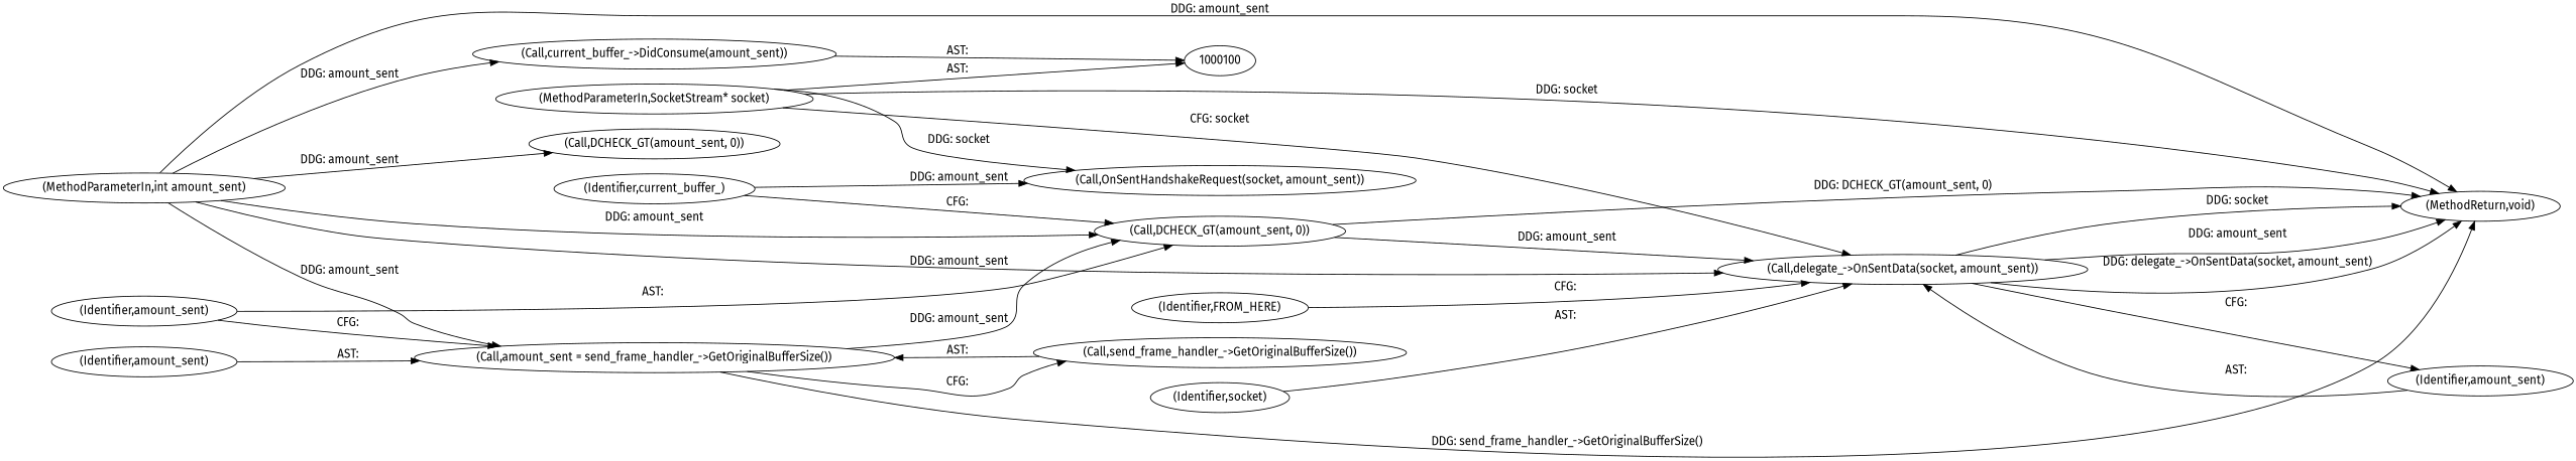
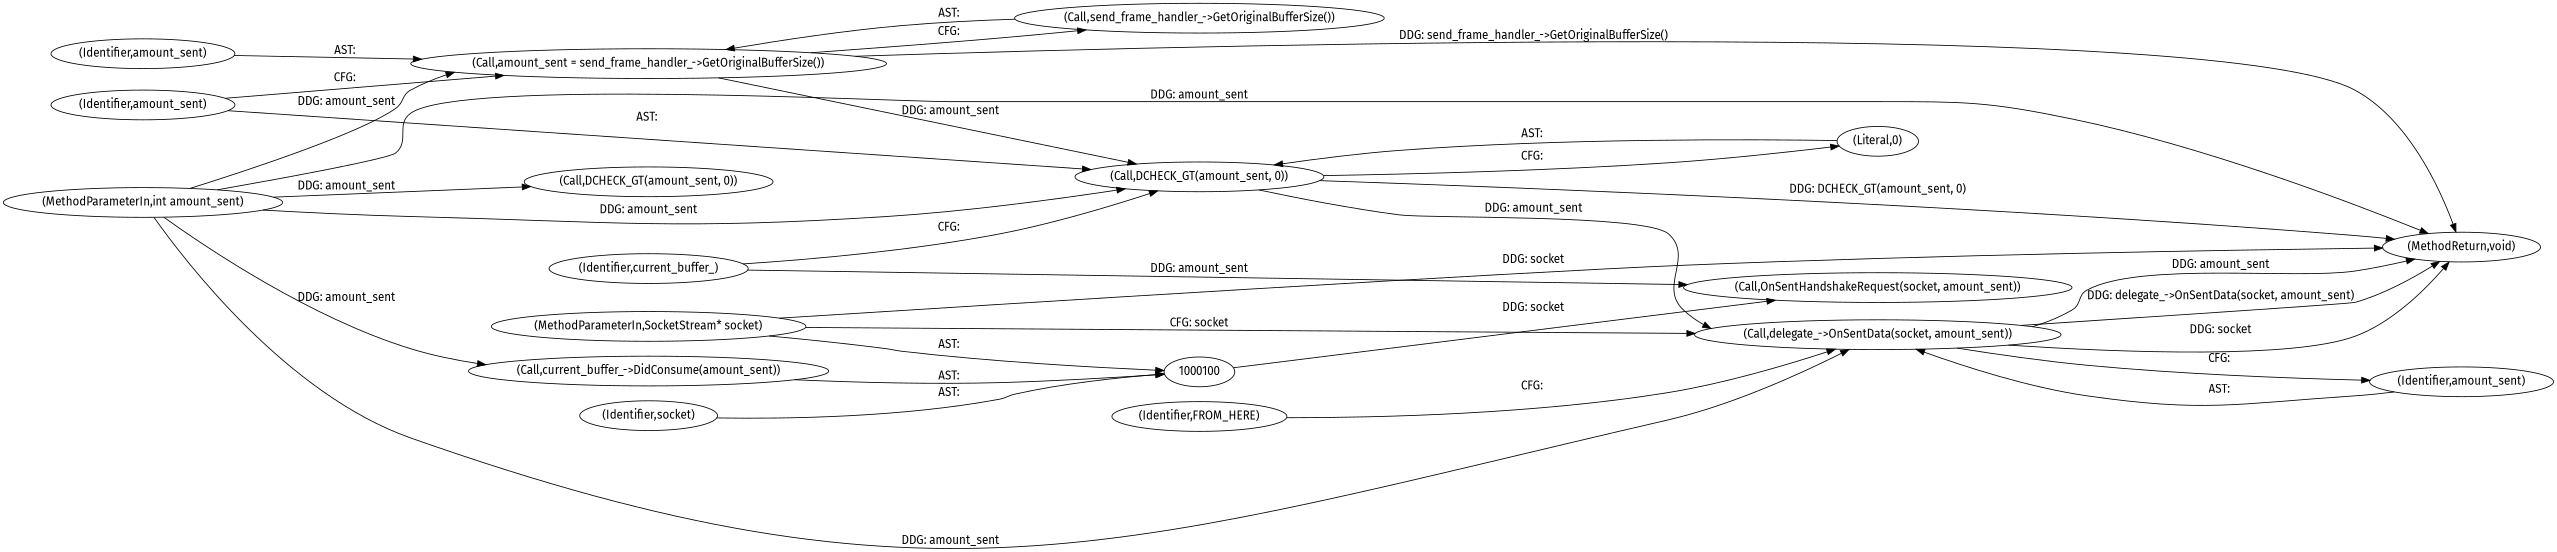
  digraph {
    fontname="Fira Sans"
    rankdir=LR
    node [fontname="Fira Sans"]
    edge [fontname="Fira Sans"]
    n1 [label="(Call,delegate_->OnSentData(socket, amount_sent))"]
    n2 [label="(Identifier,amount_sent)"]
    n3 [label="(MethodReturn,void)"]
    n4 [label="(MethodParameterIn,SocketStream* socket)"]
    n5 [label="(Call,OnSentHandshakeRequest(socket, amount_sent))"]
    1000100
    n7 [label="(Call,DCHECK_GT(amount_sent, 0))"]
+   n8 [label="(Literal,0)"]
    n9 [label="(Call,amount_sent = send_frame_handler_->GetOriginalBufferSize())"]
    n10 [label="(Call,send_frame_handler_->GetOriginalBufferSize())"]
    n11 [label="(MethodParameterIn,int amount_sent)"]
    n12 [label="(Call,current_buffer_->DidConsume(amount_sent))"]
    n13 [label="(Call,DCHECK_GT(amount_sent, 0))"]
    n14 [label="(Identifier,socket)"]
    n15 [label="(Identifier,amount_sent)"]
    n16 [label="(Identifier,amount_sent)"]
    n17 [label="(Identifier,FROM_HERE)"]
    n18 [label="(Identifier,current_buffer_)"]
    n1 -> n2 [label="CFG: "]
    n1 -> n3 [label="DDG: delegate_->OnSentData(socket, amount_sent)"]
    n1 -> n3 [label="DDG: socket"]
    n1 -> n3 [label="DDG: amount_sent"]
    n2 -> n1 [label="AST: "]
    n4 -> n1 [label="CFG: socket"]
    n4 -> n3 [label="DDG: socket"]
-   n4 -> n5 [label="DDG: socket"]
+   1000100 -> n5 [label="DDG: socket"]
    n4 -> 1000100 [label="AST: "]
    n7 -> n1 [label="DDG: amount_sent"]
    n7 -> n3 [label="DDG: DCHECK_GT(amount_sent, 0)"]
+   n7 -> n8 [label="CFG: "]
+   n8 -> n7 [label="AST: "]
    n9 -> n3 [label="DDG: send_frame_handler_->GetOriginalBufferSize()"]
    n9 -> n7 [label="DDG: amount_sent"]
    n9 -> n10 [label="CFG: "]
    n10 -> n9 [label="AST: "]
    n11 -> n1 [label="DDG: amount_sent"]
    n11 -> n3 [label="DDG: amount_sent"]
    n11 -> n7 [label="DDG: amount_sent"]
    n11 -> n9 [label="DDG: amount_sent"]
    n11 -> n12 [label="DDG: amount_sent"]
    n11 -> n13 [label="DDG: amount_sent"]
    n12 -> 1000100 [label="AST: "]
-   n14 -> n1 [label="AST: "]
+   n14 -> 1000100 [label="AST: "]
    n15 -> n7 [label="AST: "]
    n15 -> n9 [label="CFG: "]
    n16 -> n9 [label="AST: "]
    n17 -> n1 [label="CFG: "]
    n18 -> n5 [label="DDG: amount_sent"]
    n18 -> n7 [label="CFG: "]
  }
